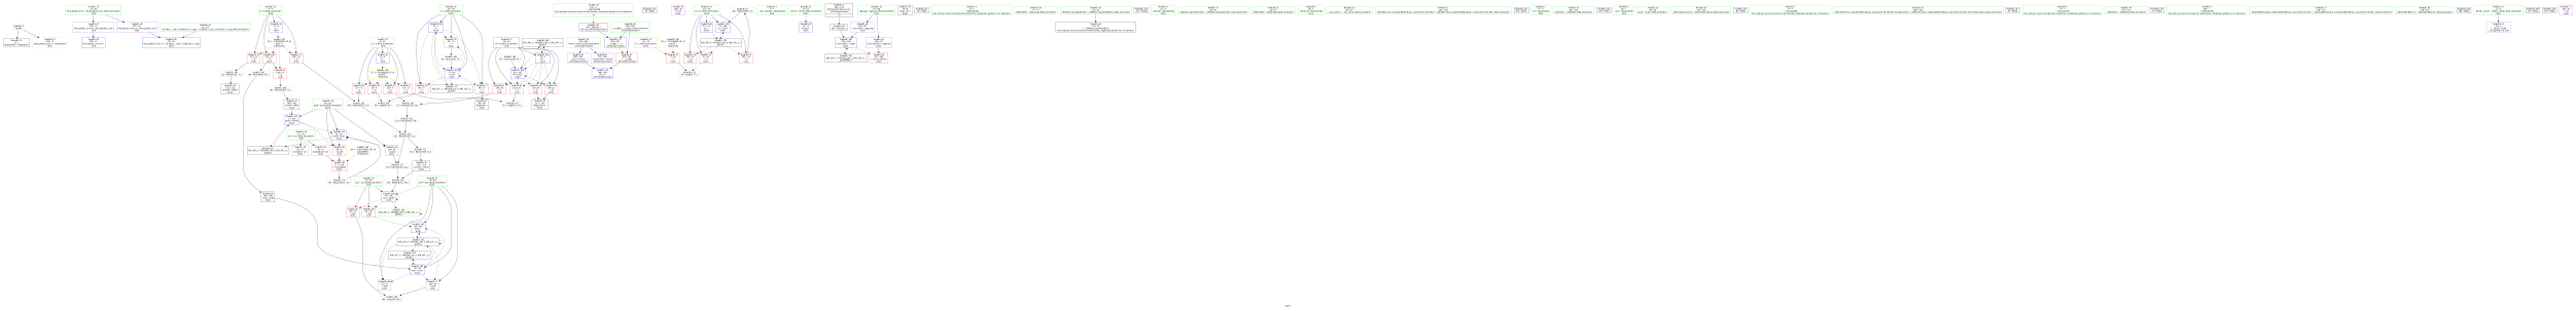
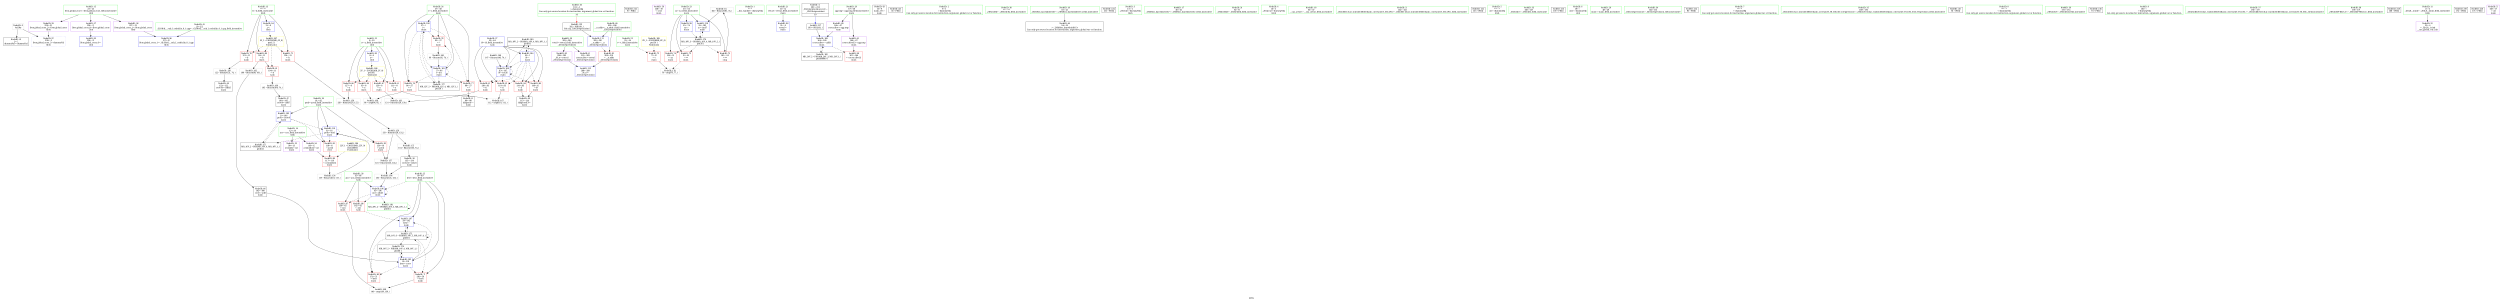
  digraph {
    fontname="Noto Serif"
    label=SVFG
    node [color=green fontname="Noto Serif" shape=record]
    edge [fontname="Noto Serif" style=solid]
    n1 [color=grey label="{NodeID: 0\nNullPtr}"]
    n2 [color=black label="{NodeID: 42\n2\<--3\ndummyVal\<--dummyVal\n}"]
    n3 [color=blue label="{NodeID: 97\n228\<--3\nllvm.global_ctors_2\<--dummyVal\nGlob }" style=dotted]
    n4 [color=black label="{NodeID: 180\nMR_18V_2 = PHI(MR_18V_4, MR_18V_1, )\npts\{64 \}\n}"]
    n5 [color=blue label="{NodeID: 104\n63\<--9\ni9\<--\nmain\n}"]
    n6 [color=red label="{NodeID: 84\n114\<--63\n\<--i9\nmain\n}"]
    n7 [color=red label="{NodeID: 85\n130\<--63\n\<--i9\nmain\n}"]
    n8 [color=red label="{NodeID: 86\n146\<--63\n\<--i9\nmain\n}"]
    n9 [color=red label="{NodeID: 83\n110\<--63\n\<--i9\nmain\n}"]
    n10 [color=blue label="{NodeID: 108\n63\<--147\ni9\<--inc26\nmain\n}"]
    n11 [color=black label="{NodeID: 48\n115\<--114\nidxprom13\<--\nmain\n}"]
    n12 [color=grey label="{NodeID: 163\n131 = Binary(129, 130, )\n}"]
    n13 [color=grey label="{NodeID: 167\n112 = cmp(110, 111, )\n}"]
    n14 [label="{NodeID: 14\n13\<--14\narr\<--arr_field_insensitive\nGlob }"]
    n15 [color=purple label="{NodeID: 53\n90\<--13\narrayidx\<--arr\nmain\n}"]
    n16 [color=purple label="{NodeID: 54\n116\<--13\narrayidx14\<--arr\nmain\n}"]
    n17 [color=red label="{NodeID: 89\n117\<--116\n\<--arrayidx14\nmain\n}"]
    n18 [color=grey label="{NodeID: 154\n119 = Binary(118, 117, )\n}"]
    n19 [color=blue label="{NodeID: 111\n205\<--202\n__n.addr\<--__n\n_ZSt12setprecisioni\n}"]
    n20 [color=red label="{NodeID: 91\n209\<--205\n\<--__n.addr\n_ZSt12setprecisioni\n}"]
    n21 [color=blue label="{NodeID: 112\n208\<--209\n_M_n\<--\n_ZSt12setprecisioni\n}"]
    n22 [label="{NodeID: 28\n65\<--66\nans\<--ans_field_insensitive\nmain\n}"]
    n23 [color=red label="{NodeID: 87\n139\<--65\n\<--ans\nmain\n}"]
    n24 [color=red label="{NodeID: 88\n142\<--65\n\<--ans\nmain\n}"]
    n25 [color=blue label="{NodeID: 106\n65\<--136\nans\<--add23\nmain\n}"]
    n26 [color=grey label="{NodeID: 168\n140 = cmp(138, 139, )\n}"]
    n27 [color=blue label="{NodeID: 107\n59\<--142\nbest\<--\nmain\n}"]
    n28 [label="{NodeID: 181\nMR_20V_2 = PHI(MR_20V_3, MR_20V_1, )\npts\{66 \}\n}"]
    n29 [color=black label="{NodeID: 175\nMR_14V_6 = PHI(MR_14V_5, MR_14V_4, )\npts\{60 \}\n}"]
    n30 [color=black label="{NodeID: 222\n70 = PHI()\n}"]
    n31 [color=purple label="{NodeID: 56\n158\<--19\n\<--.str.1\nmain\n}"]
    n32 [color=grey label="{NodeID: 153\n182 = Binary(181, 74, )\n}"]
    n33 [color=blue label="{NodeID: 110\n55\<--182\nzz\<--inc37\nmain\n}"]
    n34 [color=black label="{NodeID: 176\nMR_10V_3 = PHI(MR_10V_4, MR_10V_2, )\npts\{56 \}\n}"]
    n35 [color=red label="{NodeID: 73\n76\<--55\n\<--zz\nmain\n}"]
    n36 [color=red label="{NodeID: 74\n154\<--55\n\<--zz\nmain\n}"]
    n37 [color=red label="{NodeID: 75\n181\<--55\n\<--zz\ncmp\n}"]
    n38 [color=red label="{NodeID: 70\n121\<--11\n\<--b\nmain\n}"]
    n39 [color=grey label="{NodeID: 158\n122 = Binary(121, 74, )\n}"]
    n40 [color=black label="{NodeID: 49\n123\<--122\nconv16\<--add15\nmain\n}"]
    n41 [label="{NodeID: 1\n7\<--1\n__dso_handle\<--dummyObj\nGlob }"]
    n42 [color=blue label="{NodeID: 98\n51\<--9\nretval\<--\nmain\n}"]
    n43 [label="{NodeID: 15\n21\<--25\nllvm.global_ctors\<--llvm.global_ctors_field_insensitive\nGlob }"]
    n44 [color=purple label="{NodeID: 57\n226\<--21\nllvm.global_ctors_0\<--llvm.global_ctors\nGlob }"]
    n45 [color=purple label="{NodeID: 58\n227\<--21\nllvm.global_ctors_1\<--llvm.global_ctors\nGlob }"]
+   n46 [color=purple label="{NodeID: 59\n228\<--21\nllvm.global_ctors_2\<--llvm.global_ctors\nGlob }"]
    n47 [color=blue label="{NodeID: 95\n226\<--22\nllvm.global_ctors_0\<--\nGlob }"]
    n48 [color=blue label="{NodeID: 96\n227\<--23\nllvm.global_ctors_1\<--_GLOBAL__sub_I_cedriclin_0_1.cpp\nGlob }"]
    n49 [color=black label="{NodeID: 51\n201\<--212\n_ZSt12setprecisioni_ret\<--\n_ZSt12setprecisioni\n|{<s0>10}}"]
    n50 [color=black label="{NodeID: 217\n160 = PHI(201, )\n}"]
    n51 [label="{NodeID: 29\n67\<--68\nagg.tmp\<--agg.tmp_field_insensitive\nmain\n}"]
    n52 [color=purple label="{NodeID: 60\n164\<--67\ncoerce.dive\<--agg.tmp\nmain\n}"]
    n53 [color=purple label="{NodeID: 61\n166\<--67\ncoerce.dive32\<--agg.tmp\nmain\n}"]
    n54 [color=blue label="{NodeID: 109\n164\<--160\ncoerce.dive\<--call31\nmain\n}"]
    n55 [color=red label="{NodeID: 90\n167\<--166\n\<--coerce.dive32\nmain\n}"]
    n56 [color=black label="{NodeID: 182\nMR_24V_2 = PHI(MR_24V_3, MR_24V_1, )\npts\{680000 \}\n}"]
    n57 [color=black label="{NodeID: 43\n50\<--9\nmain_ret\<--\nmain\n}"]
    n58 [color=black label="{NodeID: 223\n33 = PHI()\n}"]
    n59 [color=blue label="{NodeID: 105\n61\<--119\nprob\<--mul\nmain\n}"]
    n60 [color=red label="{NodeID: 81\n118\<--61\n\<--prob\nctors\n}"]
    n61 [color=black label="{NodeID: 179\nMR_16V_2 = PHI(MR_16V_4, MR_16V_1, )\npts\{62 \}\n}"]
    n62 [color=red label="{NodeID: 82\n124\<--61\n\<--prob\nmain\n}"]
    n63 [color=blue label="{NodeID: 103\n61\<--106\nprob\<--conv8\nmain\n}"]
    n64 [color=grey label="{NodeID: 157\n125 = Binary(123, 124, )\n}"]
    n65 [color=red label="{NodeID: 71\n126\<--11\n\<--b\nmain\n}"]
    n66 [color=grey label="{NodeID: 159\n128 = Binary(126, 127, )\n}"]
    n67 [color=grey label="{NodeID: 156\n133 = Binary(128, 132, )\n}"]
    n68 [color=grey label="{NodeID: 155\n134 = Binary(133, 74, )\n}"]
-   n69 [color=grey label="{NodeID: 161\n132 = Binary(101, 131, )\n}"]
    n70 [label="{NodeID: 2\n9\<--1\n\<--dummyObj\nCan only get source location for instruction, argument, global var or function.}"]
    n71 [color=blue label="{NodeID: 99\n55\<--74\nzz\<--\nmain\n}"]
    n72 [color=grey label="{NodeID: 170\n78 = cmp(76, 77, )\n}"]
    n73 [color=yellow label="{NodeID: 196\n22V_1 = ENCHI(MR_22V_0)\npts\{140000 \}\nFun[main]}" style=double]
    n74 [label="{NodeID: 30\n71\<--72\n_ZNSirsERi\<--_ZNSirsERi_field_insensitive\n}"]
    n75 [color=black label="{NodeID: 44\n34\<--35\n\<--_ZNSt8ios_base4InitD1Ev\nCan only get source location for instruction, argument, global var or function.}"]
    n76 [color=black label="{NodeID: 224\n151 = PHI()\n}"]
    n77 [color=black label="{NodeID: 50\n135\<--134\nconv22\<--sub21\nmain\n}"]
    n78 [color=grey label="{NodeID: 164\n136 = Binary(125, 135, )\n}"]
    n79 [color=red label="{NodeID: 72\n77\<--53\n\<--t\nmain\n}"]
    n80 [color=grey label="{NodeID: 169\n86 = cmp(84, 85, )\n}"]
    n81 [color=grey label="{NodeID: 160\n147 = Binary(146, 74, )\n}"]
    n82 [label="{NodeID: 3\n15\<--1\n_ZSt3cin\<--dummyObj\nGlob }"]
    n83 [color=blue label="{NodeID: 100\n57\<--9\ni\<--\nmain\n}"]
    n84 [color=red label="{NodeID: 76\n84\<--57\n\<--i\nmain\n}"]
    n85 [color=red label="{NodeID: 77\n88\<--57\n\<--i\nmain\n}"]
    n86 [color=red label="{NodeID: 78\n95\<--57\n\<--i\nmain\n}"]
    n87 [color=blue label="{NodeID: 101\n57\<--96\ni\<--inc\nmain\n}"]
    n88 [color=black label="{NodeID: 177\nMR_12V_2 = PHI(MR_12V_4, MR_12V_1, )\npts\{58 \}\n}"]
    n89 [color=black label="{NodeID: 45\n89\<--88\nidxprom\<--\nmain\n}"]
    n90 [color=grey label="{NodeID: 165\n96 = Binary(95, 74, )\n}"]
    n91 [label="{NodeID: 17\n30\<--31\n_ZNSt8ios_base4InitC1Ev\<--_ZNSt8ios_base4InitC1Ev_field_insensitive\n}"]
    n92 [label="{NodeID: 31\n92\<--93\n_ZNSirsERd\<--_ZNSirsERd_field_insensitive\n}"]
    n93 [label="{NodeID: 4\n16\<--1\n_ZSt4cout\<--dummyObj\nGlob }"]
    n94 [label="{NodeID: 18\n36\<--37\n__cxa_atexit\<--__cxa_atexit_field_insensitive\n}"]
    n95 [label="{NodeID: 32\n152\<--153\n_ZStlsISt11char_traitsIcEERSt13basic_ostreamIcT_ES5_PKc\<--_ZStlsISt11char_traitsIcEERSt13basic_ostreamIcT_ES5_PKc_field_insensitive\n}"]
    n96 [color=black label="{NodeID: 212\n155 = PHI()\n}"]
    n97 [color=black label="{NodeID: 46\n102\<--100\nconv\<--add\nmain\n}"]
    n98 [color=blue label="{NodeID: 102\n59\<--102\nbest\<--conv\nmain\n}"]
    n99 [color=red label="{NodeID: 79\n138\<--59\n\<--best\nmain\n}"]
    n100 [color=red label="{NodeID: 80\n171\<--59\n\<--best\nmain\n}"]
    n101 [color=black label="{NodeID: 178\nMR_14V_2 = PHI(MR_14V_4, MR_14V_1, )\npts\{60 \}\n}"]
    n102 [label="{NodeID: 5\n17\<--1\n.str\<--dummyObj\nGlob }"]
    n103 [label="{NodeID: 19\n35\<--41\n_ZNSt8ios_base4InitD1Ev\<--_ZNSt8ios_base4InitD1Ev_field_insensitive\n}"]
    n104 [label="{NodeID: 33\n156\<--157\n_ZNSolsEi\<--_ZNSolsEi_field_insensitive\n}"]
    n105 [color=black label="{NodeID: 213\n159 = PHI()\n}"]
    n106 [color=black label="{NodeID: 47\n106\<--105\nconv8\<--add7\nmain\n}"]
    n107 [label="{NodeID: 6\n19\<--1\n.str.1\<--dummyObj\nGlob }"]
    n108 [color=yellow label="{NodeID: 186\n2V_1 = ENCHI(MR_2V_0)\npts\{10 \}\nFun[main]}" style=double]
    n109 [color=red label="{NodeID: 64\n85\<--8\n\<--a\nmain\n}"]
    n110 [color=red label="{NodeID: 65\n111\<--8\n\<--a\nmain\n}"]
    n111 [color=red label="{NodeID: 66\n127\<--8\n\<--a\nmain\n}"]
    n112 [color=red label="{NodeID: 67\n129\<--8\n\<--a\nmain\n}"]
    n113 [label="{NodeID: 20\n48\<--49\nmain\<--main_field_insensitive\n}"]
    n114 [label="{NodeID: 34\n162\<--163\n_ZSt12setprecisioni\<--_ZSt12setprecisioni_field_insensitive\n}"]
    n115 [color=black label="{NodeID: 214\n80 = PHI()\n}"]
    n116 [color=purple label="{NodeID: 62\n208\<--203\n_M_n\<--retval\n_ZSt12setprecisioni\n}"]
    n117 [label="{NodeID: 7\n22\<--1\n\<--dummyObj\nCan only get source location for instruction, argument, global var or function.}"]
    n118 [color=yellow label="{NodeID: 187\n4V_1 = ENCHI(MR_4V_0)\npts\{12 \}\nFun[main]}" style=double]
    n119 [color=red label="{NodeID: 68\n99\<--11\n\<--b\nmain\n}"]
    n120 [color=red label="{NodeID: 69\n104\<--11\n\<--b\nmain\n}"]
    n121 [color=grey label="{NodeID: 162\n100 = Binary(99, 101, )\n}"]
    n122 [color=grey label="{NodeID: 166\n105 = Binary(104, 74, )\n}"]
    n123 [label="{NodeID: 21\n51\<--52\nretval\<--retval_field_insensitive\nmain\n}"]
    n124 [label="{NodeID: 35\n169\<--170\n_ZStlsIcSt11char_traitsIcEERSt13basic_ostreamIT_T0_ES6_St13_Setprecision\<--_ZStlsIcSt11char_traitsIcEERSt13basic_ostreamIT_T0_ES6_St13_Setprecision_field_insensitive\n}"]
    n125 [color=black label="{NodeID: 215\n81 = PHI()\n}"]
    n126 [color=purple label="{NodeID: 63\n211\<--203\ncoerce.dive\<--retval\n_ZSt12setprecisioni\n}"]
    n127 [label="{NodeID: 8\n74\<--1\n\<--dummyObj\nCan only get source location for instruction, argument, global var or function.}"]
    n128 [label="{NodeID: 22\n53\<--54\nt\<--t_field_insensitive\nmain\n}"]
    n129 [label="{NodeID: 36\n173\<--174\n_ZNSolsEd\<--_ZNSolsEd_field_insensitive\n}"]
    n130 [color=black label="{NodeID: 216\n91 = PHI()\n}"]
    n131 [label="{NodeID: 9\n101\<--1\n\<--dummyObj\nCan only get source location for instruction, argument, global var or function.}"]
    n132 [color=yellow label="{NodeID: 189\n8V_1 = ENCHI(MR_8V_0)\npts\{54 \}\nFun[main]}" style=double]
    n133 [label="{NodeID: 23\n55\<--56\nzz\<--zz_field_insensitive\nmain\n}"]
    n134 [label="{NodeID: 37\n176\<--177\n_ZSt4endlIcSt11char_traitsIcEERSt13basic_ostreamIT_T0_ES6_\<--_ZSt4endlIcSt11char_traitsIcEERSt13basic_ostreamIT_T0_ES6__field_insensitive\n}"]
    n135 [color=blue label="{NodeID: 93\n8\<--9\na\<--\nGlob }"]
    n136 [label="{NodeID: 10\n161\<--1\n\<--dummyObj\nCan only get source location for instruction, argument, global var or function.|{<s0>10}}"]
    n137 [color=black label="{NodeID: 221\n202 = PHI(161, )\n0th arg _ZSt12setprecisioni }"]
    n138 [label="{NodeID: 24\n57\<--58\ni\<--i_field_insensitive\nmain\n}"]
    n139 [label="{NodeID: 38\n178\<--179\n_ZNSolsEPFRSoS_E\<--_ZNSolsEPFRSoS_E_field_insensitive\n}"]
    n140 [color=black label="{NodeID: 218\n168 = PHI()\n}"]
    n141 [color=purple label="{NodeID: 52\n32\<--4\n\<--_ZStL8__ioinit\n__cxx_global_var_init\n}"]
    n142 [color=blue label="{NodeID: 94\n11\<--9\nb\<--\nGlob }"]
    n143 [label="{NodeID: 11\n4\<--6\n_ZStL8__ioinit\<--_ZStL8__ioinit_field_insensitive\nGlob }"]
    n144 [label="{NodeID: 25\n59\<--60\nbest\<--best_field_insensitive\nmain\n}"]
    n145 [label="{NodeID: 39\n203\<--204\nretval\<--retval_field_insensitive\n_ZSt12setprecisioni\n}"]
    n146 [color=black label="{NodeID: 219\n172 = PHI()\n}"]
    n147 [label="{NodeID: 12\n8\<--10\na\<--a_field_insensitive\nGlob }"]
    n148 [label="{NodeID: 26\n61\<--62\nprob\<--prob_field_insensitive\nmain\n}"]
    n149 [label="{NodeID: 40\n205\<--206\n__n.addr\<--__n.addr_field_insensitive\n_ZSt12setprecisioni\n}"]
    n150 [color=black label="{NodeID: 220\n175 = PHI()\n}"]
    n151 [label="{NodeID: 13\n11\<--12\nb\<--b_field_insensitive\nGlob }"]
    n152 [color=blue label="{NodeID: 27\n63\<--64\ni9\<--i9_field_insensitive\nmain\n}"]
    n153 [label="{NodeID: 41\n23\<--222\n_GLOBAL__sub_I_cedriclin_0_1.cpp\<--_GLOBAL__sub_I_cedriclin_0_1.cpp_field_insensitive\n}"]
    n154 [color=purple label="{NodeID: 55\n150\<--17\n\<--.str\nmain\n}"]
    n1 -> n2
    n1 -> n3
    n4 -> n5 [style=dashed]
    n5 -> n4 [style=dashed]
    n5 -> n6 [style=dashed]
    n5 -> n7 [style=dashed]
    n5 -> n8 [style=dashed]
    n5 -> n9 [style=dashed]
    n5 -> n10 [style=dashed]
    n6 -> n11
    n7 -> n12
    n8 -> n11
    n9 -> n13
    n10 -> n4 [style=dashed]
    n10 -> n6 [style=dashed]
    n10 -> n7 [style=dashed]
    n10 -> n8 [style=dashed]
    n10 -> n9 [style=dashed]
    n10 -> n10 [style=dashed]
-   n12 -> n69
    n14 -> n15
    n14 -> n16
    n16 -> n17
    n17 -> n18
    n18 -> n59
    n19 -> n20 [style=dashed]
    n20 -> n21
    n22 -> n23
    n22 -> n24
    n22 -> n25
    n23 -> n26
    n24 -> n27 [style=dashed]
    n25 -> n23 [style=dashed]
    n25 -> n24 [style=dashed]
    n25 -> n25 [style=dashed]
    n25 -> n28 [style=dashed]
    n27 -> n29 [style=dashed]
    n28 -> n28 [style=dashed]
    n29 -> n27 [style=dashed]
    n29 -> n29 [style=dashed]
    n29 -> n99 [style=dashed]
    n29 -> n100 [style=dashed]
    n29 -> n101 [style=dashed]
    n32 -> n33
    n33 -> n34 [style=dashed]
    n34 -> n33 [style=dashed]
    n34 -> n35 [style=dashed]
    n34 -> n36 [style=dashed]
    n34 -> n37 [style=dashed]
    n35 -> n72 [style=dashed]
    n37 -> n32
    n38 -> n39
    n39 -> n40
    n43 -> n44
    n43 -> n45
+   n43 -> n46
    n44 -> n47
    n45 -> n48
+   n46 -> n3
    n49 -> n50 [color=blue tailport=s0]
    n50 -> n54
    n51 -> n52
    n51 -> n53
    n52 -> n54
    n53 -> n55
    n54 -> n55 [style=dashed]
    n54 -> n56 [style=dashed]
    n56 -> n54 [style=dashed]
    n59 -> n59 [style=dashed]
    n59 -> n60 [style=dashed]
    n59 -> n61 [style=dashed]
    n59 -> n62 [style=dashed]
    n60 -> n17
    n61 -> n63 [style=dashed]
    n62 -> n64
    n63 -> n59 [style=dashed]
    n63 -> n60 [style=dashed]
    n63 -> n61 [style=dashed]
    n64 -> n78
    n65 -> n66
    n66 -> n67
    n67 -> n64
    n67 -> n68
    n68 -> n77
-   n69 -> n67
    n71 -> n34 [style=dashed]
    n73 -> n17 [style=dashed]
    n77 -> n78
    n78 -> n25
    n79 -> n72
    n81 -> n10
    n83 -> n84 [style=dashed]
    n83 -> n85 [style=dashed]
    n83 -> n86 [style=dashed]
    n83 -> n87 [style=dashed]
    n83 -> n88 [style=dashed]
    n84 -> n80
    n85 -> n89
    n86 -> n90
    n87 -> n84 [style=dashed]
    n87 -> n85 [style=dashed]
    n87 -> n86 [style=dashed]
    n87 -> n87 [style=dashed]
    n87 -> n88 [style=dashed]
    n88 -> n83 [style=dashed]
    n90 -> n87
    n97 -> n98
    n98 -> n27 [style=dashed]
    n98 -> n29 [style=dashed]
    n98 -> n99 [style=dashed]
    n98 -> n100 [style=dashed]
    n98 -> n101 [style=dashed]
    n99 -> n26
    n101 -> n98 [style=dashed]
    n103 -> n75
    n106 -> n63
    n108 -> n109 [style=dashed]
    n108 -> n110 [style=dashed]
    n108 -> n111 [style=dashed]
    n108 -> n112 [style=dashed]
    n109 -> n80
    n110 -> n13
    n111 -> n66
    n112 -> n12
    n116 -> n21
    n118 -> n38 [style=dashed]
    n118 -> n65 [style=dashed]
    n118 -> n119 [style=dashed]
    n118 -> n120 [style=dashed]
    n119 -> n120
    n119 -> n121
    n120 -> n122
    n121 -> n97
    n122 -> n106
    n123 -> n42
    n128 -> n79 [style=dashed]
    n132 -> n79 [style=dashed]
    n133 -> n33
    n133 -> n35
    n133 -> n36
    n133 -> n37
    n133 -> n71
    n135 -> n108 [style=dashed]
    n136 -> n137 [color=red tailport=s0]
    n137 -> n19
    n138 -> n83
    n138 -> n84
    n138 -> n85
    n138 -> n86
    n138 -> n87
    n142 -> n118 [style=dashed]
    n143 -> n141
    n144 -> n25 [style=dashed]
    n144 -> n27
    n144 -> n98
    n144 -> n99
    n144 -> n100
    n145 -> n116
    n145 -> n126
    n147 -> n109
    n147 -> n110
    n147 -> n111
    n147 -> n112
    n147 -> n135
    n148 -> n59
    n148 -> n60
    n148 -> n62
    n148 -> n63
    n149 -> n19
    n149 -> n20
    n151 -> n38
    n151 -> n65
    n151 -> n119
    n151 -> n142
    n152 -> n5
    n152 -> n6
    n152 -> n7
    n152 -> n8
    n152 -> n9
    n152 -> n10
    n153 -> n48
  }
